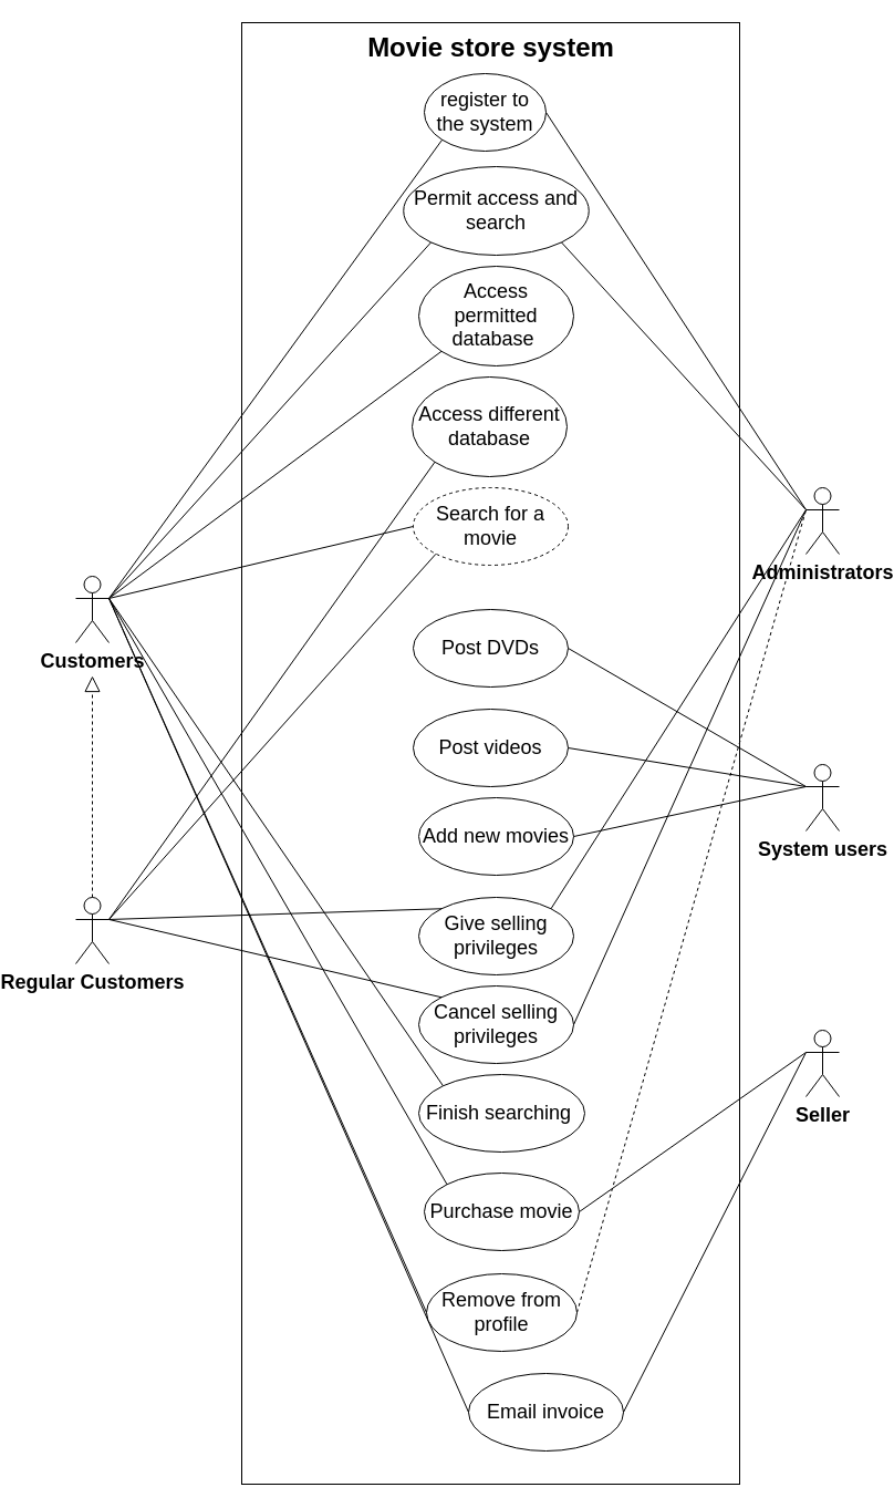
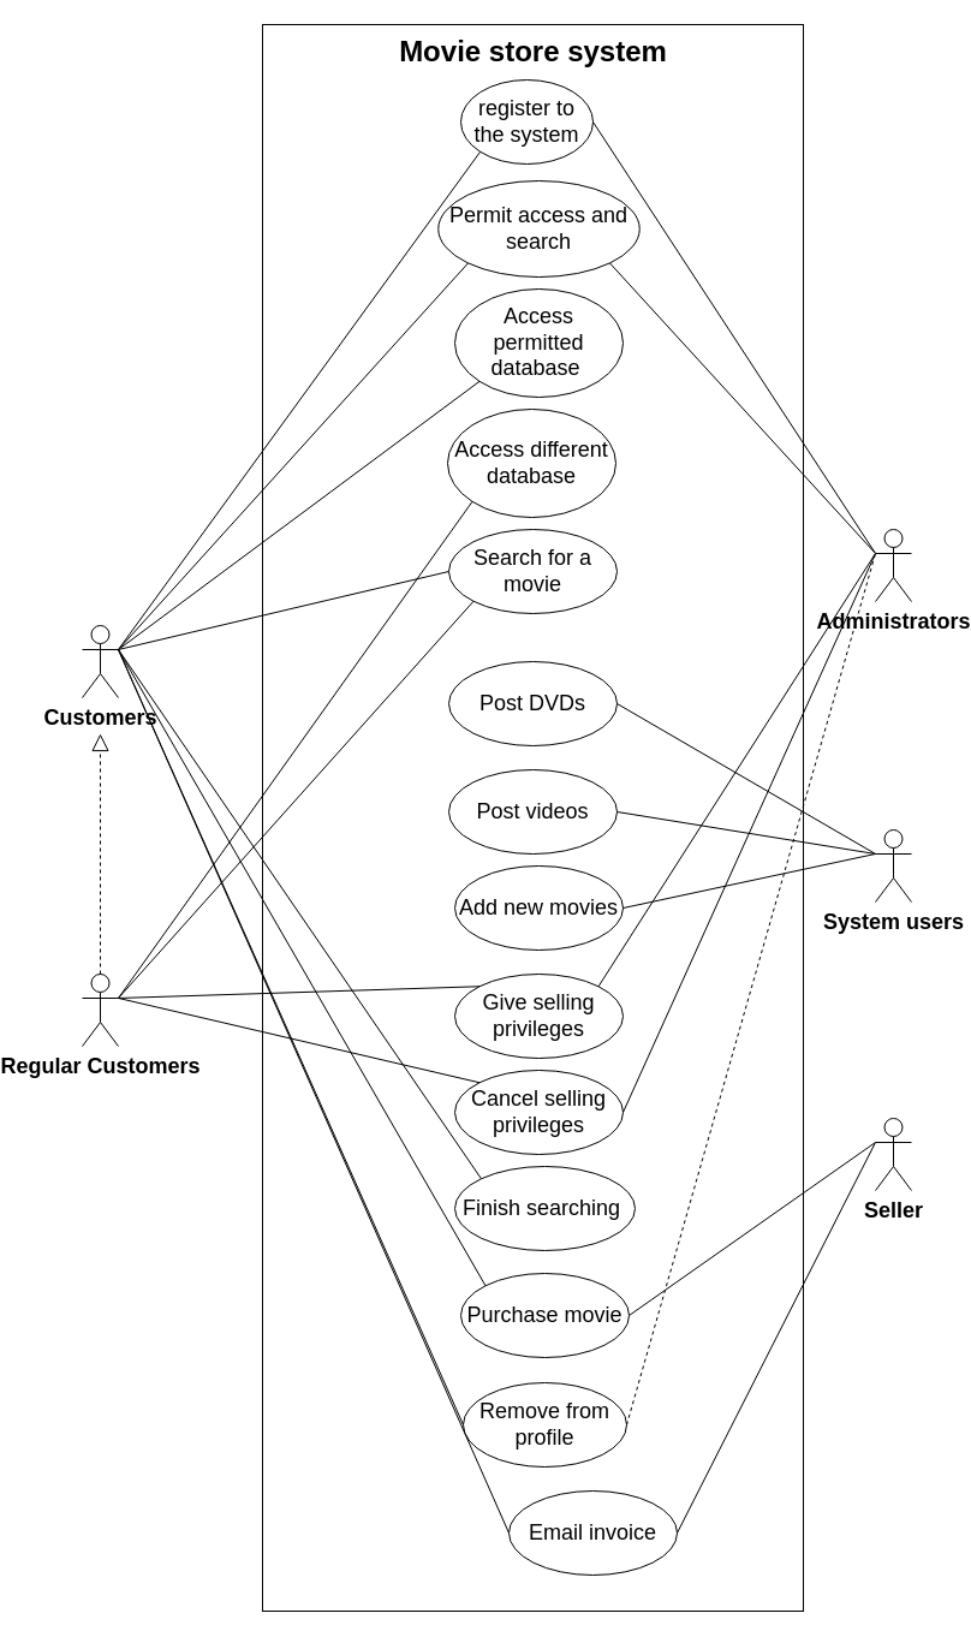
  <mxCell id="0" />
  <mxCell id="1" parent="0" />
  <mxCell id="2" value="" style="html=1;whiteSpace=wrap;" vertex="1" parent="1"><mxGeometry x="170" y="20" width="450" height="1320" as="geometry" /></mxCell>
  <mxCell id="3" value="&lt;font style=&quot;font-size: 24px;&quot;&gt;Movie store system&lt;/font&gt;" style="text;align=center;fontStyle=1;verticalAlign=middle;spacingLeft=3;spacingRight=3;strokeColor=none;rotatable=0;points=[[0,0.5],[1,0.5]];portConstraint=eastwest;html=1;" vertex="1" parent="1"><mxGeometry x="355" y="30" width="80" height="26" as="geometry" /></mxCell>
- <mxCell id="4" value="&lt;font style=&quot;font-size: 18px;&quot;&gt;Search for a movie&lt;/font&gt;" style="ellipse;whiteSpace=wrap;html=1;dashed=1;" vertex="1" parent="1"><mxGeometry x="325" y="440" width="140" height="70" as="geometry" /></mxCell>
+ <mxCell id="4" value="&lt;font style=&quot;font-size: 18px;&quot;&gt;Search for a movie&lt;/font&gt;" style="ellipse;whiteSpace=wrap;html=1;" vertex="1" parent="1"><mxGeometry x="325" y="440" width="140" height="70" as="geometry" /></mxCell>
  <mxCell id="5" value="&lt;font style=&quot;font-size: 18px;&quot;&gt;Email invoice&lt;/font&gt;" style="ellipse;whiteSpace=wrap;html=1;" vertex="1" parent="1"><mxGeometry x="375" y="1240" width="140" height="70" as="geometry" /></mxCell>
  <mxCell id="6" value="&lt;font style=&quot;font-size: 18px;&quot;&gt;Give selling privileges&lt;/font&gt;" style="ellipse;whiteSpace=wrap;html=1;" vertex="1" parent="1"><mxGeometry x="330" y="810" width="140" height="70" as="geometry" /></mxCell>
  <mxCell id="7" value="&lt;span style=&quot;margin: 0px; padding: 0px; user-select: text; -webkit-user-drag: none; -webkit-tap-highlight-color: transparent;&quot; data-ccp-parastyle=&quot;Body Text&quot; class=&quot;NormalTextRun SCXW232298303 BCX0&quot;&gt;&lt;font style=&quot;font-size: 18px;&quot;&gt;register to the system&lt;/font&gt;&lt;/span&gt;" style="ellipse;whiteSpace=wrap;html=1;" vertex="1" parent="1"><mxGeometry x="335" y="66" width="110" height="70" as="geometry" /></mxCell>
  <mxCell id="8" value="&lt;font style=&quot;font-size: 18px;&quot;&gt;Finish searching&amp;nbsp;&lt;/font&gt;" style="ellipse;whiteSpace=wrap;html=1;" vertex="1" parent="1"><mxGeometry x="330" y="970" width="150" height="70" as="geometry" /></mxCell>
  <mxCell id="9" value="&lt;font style=&quot;font-size: 18px;&quot;&gt;Remove from profile&lt;/font&gt;" style="ellipse;whiteSpace=wrap;html=1;" vertex="1" parent="1"><mxGeometry x="337" y="1150" width="136" height="70" as="geometry" /></mxCell>
  <mxCell id="10" value="&lt;font style=&quot;font-size: 18px;&quot;&gt;Purchase movie&lt;/font&gt;" style="ellipse;whiteSpace=wrap;html=1;" vertex="1" parent="1"><mxGeometry x="335" y="1059" width="140" height="70" as="geometry" /></mxCell>
  <mxCell id="11" value="&lt;font style=&quot;font-size: 18px;&quot;&gt;Cancel selling privileges&lt;/font&gt;" style="ellipse;whiteSpace=wrap;html=1;" vertex="1" parent="1"><mxGeometry x="330" y="890" width="140" height="70" as="geometry" /></mxCell>
  <mxCell id="12" value="&lt;font style=&quot;font-size: 18px;&quot;&gt;Post videos&lt;/font&gt;" style="ellipse;whiteSpace=wrap;html=1;" vertex="1" parent="1"><mxGeometry x="325" y="640" width="140" height="70" as="geometry" /></mxCell>
  <mxCell id="13" value="&lt;font style=&quot;font-size: 18px;&quot;&gt;Add new movies&lt;/font&gt;" style="ellipse;whiteSpace=wrap;html=1;" vertex="1" parent="1"><mxGeometry x="330" y="720" width="140" height="70" as="geometry" /></mxCell>
  <mxCell id="14" value="&lt;font style=&quot;font-size: 18px;&quot;&gt;Post DVDs&lt;/font&gt;" style="ellipse;whiteSpace=wrap;html=1;" vertex="1" parent="1"><mxGeometry x="325" y="550" width="140" height="70" as="geometry" /></mxCell>
  <mxCell id="15" value="&lt;font style=&quot;font-size: 18px;&quot;&gt;Access different database&lt;/font&gt;" style="ellipse;whiteSpace=wrap;html=1;" vertex="1" parent="1"><mxGeometry x="324" y="340" width="140" height="90" as="geometry" /></mxCell>
  <mxCell id="16" value="&lt;font style=&quot;font-size: 18px;&quot;&gt;Access permitted database&amp;nbsp;&lt;/font&gt;" style="ellipse;whiteSpace=wrap;html=1;" vertex="1" parent="1"><mxGeometry x="330" y="240" width="140" height="90" as="geometry" /></mxCell>
  <mxCell id="17" value="&lt;font style=&quot;font-size: 18px;&quot;&gt;&lt;span style=&quot;margin: 0px; padding: 0px; user-select: text; -webkit-user-drag: none; -webkit-tap-highlight-color: transparent;&quot; data-ccp-parastyle=&quot;Body Text&quot; class=&quot;NormalTextRun SCXW6328406 BCX0&quot;&gt;Permit access and search&lt;/span&gt;&lt;/font&gt;" style="ellipse;whiteSpace=wrap;html=1;" vertex="1" parent="1"><mxGeometry x="316.25" y="150" width="167.5" height="80" as="geometry" /></mxCell>
  <mxCell id="18" value="&lt;font style=&quot;font-size: 18px;&quot;&gt;&lt;b&gt;Customers&lt;/b&gt;&lt;/font&gt;" style="shape=umlActor;verticalLabelPosition=bottom;verticalAlign=top;html=1;" vertex="1" parent="1"><mxGeometry x="20" y="520" width="30" height="60" as="geometry" /></mxCell>
  <mxCell id="19" value="&lt;b&gt;&lt;font style=&quot;font-size: 18px;&quot;&gt;Regular Customers&lt;/font&gt;&lt;/b&gt;" style="shape=umlActor;verticalLabelPosition=bottom;verticalAlign=top;html=1;" vertex="1" parent="1"><mxGeometry x="20" y="810" width="30" height="60" as="geometry" /></mxCell>
  <mxCell id="20" value="&lt;font style=&quot;font-size: 18px;&quot;&gt;&lt;b&gt;Administrators&lt;/b&gt;&lt;br&gt;&lt;/font&gt;" style="shape=umlActor;verticalLabelPosition=bottom;verticalAlign=top;html=1;" vertex="1" parent="1"><mxGeometry x="680" y="440" width="30" height="60" as="geometry" /></mxCell>
  <mxCell id="21" value="&lt;font style=&quot;font-size: 18px;&quot;&gt;&lt;b&gt;System users&lt;/b&gt;&lt;/font&gt;" style="shape=umlActor;verticalLabelPosition=bottom;verticalAlign=top;html=1;" vertex="1" parent="1"><mxGeometry x="680" y="690" width="30" height="60" as="geometry" /></mxCell>
  <mxCell id="22" value="&lt;font style=&quot;font-size: 18px;&quot;&gt;&lt;b&gt;Seller&lt;/b&gt;&lt;/font&gt;" style="shape=umlActor;verticalLabelPosition=bottom;verticalAlign=top;html=1;" vertex="1" parent="1"><mxGeometry x="680" y="930" width="30" height="60" as="geometry" /></mxCell>
  <mxCell id="23" value="" style="endArrow=none;html=1;rounded=0;exitX=1;exitY=0.333;exitDx=0;exitDy=0;exitPerimeter=0;entryX=0;entryY=1;entryDx=0;entryDy=0;" edge="1" parent="1" source="18" target="7"><mxGeometry width="50" height="50" relative="1" as="geometry"><mxPoint x="350" y="590" as="sourcePoint" /><mxPoint x="400" y="540" as="targetPoint" /></mxGeometry></mxCell>
  <mxCell id="24" value="" style="endArrow=none;html=1;rounded=0;exitX=0;exitY=0.333;exitDx=0;exitDy=0;exitPerimeter=0;entryX=1;entryY=1;entryDx=0;entryDy=0;" edge="1" parent="1" source="20" target="17"><mxGeometry width="50" height="50" relative="1" as="geometry"><mxPoint x="80" y="445" as="sourcePoint" /><mxPoint x="370" y="136" as="targetPoint" /></mxGeometry></mxCell>
  <mxCell id="25" value="" style="endArrow=none;html=1;rounded=0;exitX=1;exitY=0.333;exitDx=0;exitDy=0;exitPerimeter=0;entryX=0;entryY=1;entryDx=0;entryDy=0;" edge="1" parent="1" source="18" target="16"><mxGeometry width="50" height="50" relative="1" as="geometry"><mxPoint x="80" y="445" as="sourcePoint" /><mxPoint x="365" y="219" as="targetPoint" /></mxGeometry></mxCell>
  <mxCell id="26" value="" style="endArrow=none;html=1;rounded=0;exitX=0;exitY=0.333;exitDx=0;exitDy=0;exitPerimeter=0;entryX=1;entryY=0.5;entryDx=0;entryDy=0;" edge="1" parent="1" source="20" target="7"><mxGeometry width="50" height="50" relative="1" as="geometry"><mxPoint x="690" y="460" as="sourcePoint" /><mxPoint x="465" y="219" as="targetPoint" /></mxGeometry></mxCell>
  <mxCell id="27" value="" style="endArrow=block;dashed=1;endFill=0;endSize=12;html=1;rounded=0;exitX=0.5;exitY=0;exitDx=0;exitDy=0;exitPerimeter=0;" edge="1" parent="1" source="19"><mxGeometry width="160" relative="1" as="geometry"><mxPoint x="250" y="520" as="sourcePoint" /><mxPoint x="35" y="610" as="targetPoint" /></mxGeometry></mxCell>
  <mxCell id="28" value="" style="endArrow=none;html=1;rounded=0;exitX=1;exitY=0.333;exitDx=0;exitDy=0;exitPerimeter=0;entryX=0;entryY=1;entryDx=0;entryDy=0;" edge="1" parent="1" source="19" target="15"><mxGeometry width="50" height="50" relative="1" as="geometry"><mxPoint x="310" y="550" as="sourcePoint" /><mxPoint x="360" y="500" as="targetPoint" /></mxGeometry></mxCell>
  <mxCell id="29" value="" style="endArrow=none;html=1;rounded=0;exitX=1;exitY=0.333;exitDx=0;exitDy=0;exitPerimeter=0;entryX=0;entryY=0;entryDx=0;entryDy=0;" edge="1" parent="1" source="19" target="6"><mxGeometry width="50" height="50" relative="1" as="geometry"><mxPoint x="80" y="700" as="sourcePoint" /><mxPoint x="366" y="410" as="targetPoint" /></mxGeometry></mxCell>
  <mxCell id="30" value="" style="endArrow=none;html=1;rounded=0;exitX=1;exitY=0.333;exitDx=0;exitDy=0;exitPerimeter=0;entryX=0;entryY=0.5;entryDx=0;entryDy=0;" edge="1" parent="1" source="18" target="4"><mxGeometry width="50" height="50" relative="1" as="geometry"><mxPoint x="80" y="700" as="sourcePoint" /><mxPoint x="370" y="500" as="targetPoint" /></mxGeometry></mxCell>
  <mxCell id="31" value="" style="endArrow=none;html=1;rounded=0;exitX=0;exitY=0.333;exitDx=0;exitDy=0;exitPerimeter=0;entryX=1;entryY=0.5;entryDx=0;entryDy=0;" edge="1" parent="1" source="21" target="14"><mxGeometry width="50" height="50" relative="1" as="geometry"><mxPoint x="80" y="700" as="sourcePoint" /><mxPoint x="370" y="500" as="targetPoint" /></mxGeometry></mxCell>
  <mxCell id="32" value="" style="endArrow=none;html=1;rounded=0;exitX=0;exitY=0.333;exitDx=0;exitDy=0;exitPerimeter=0;entryX=1;entryY=0.5;entryDx=0;entryDy=0;" edge="1" parent="1" source="21" target="12"><mxGeometry width="50" height="50" relative="1" as="geometry"><mxPoint x="700" y="790" as="sourcePoint" /><mxPoint x="484" y="595" as="targetPoint" /></mxGeometry></mxCell>
  <mxCell id="33" value="" style="endArrow=none;html=1;rounded=0;exitX=1;exitY=0.333;exitDx=0;exitDy=0;exitPerimeter=0;entryX=0;entryY=1;entryDx=0;entryDy=0;" edge="1" parent="1" source="19" target="4"><mxGeometry width="50" height="50" relative="1" as="geometry"><mxPoint x="80" y="700" as="sourcePoint" /><mxPoint x="366" y="410" as="targetPoint" /></mxGeometry></mxCell>
  <mxCell id="34" value="" style="endArrow=none;html=1;rounded=0;exitX=0;exitY=0.333;exitDx=0;exitDy=0;exitPerimeter=0;entryX=1;entryY=0;entryDx=0;entryDy=0;" edge="1" parent="1" source="20" target="6"><mxGeometry width="50" height="50" relative="1" as="geometry"><mxPoint x="690" y="460" as="sourcePoint" /><mxPoint x="464" y="220" as="targetPoint" /></mxGeometry></mxCell>
  <mxCell id="35" value="" style="endArrow=none;html=1;rounded=0;exitX=0;exitY=0.333;exitDx=0;exitDy=0;exitPerimeter=0;entryX=1;entryY=0.5;entryDx=0;entryDy=0;" edge="1" parent="1" source="21" target="13"><mxGeometry width="50" height="50" relative="1" as="geometry"><mxPoint x="690" y="790" as="sourcePoint" /><mxPoint x="475" y="685" as="targetPoint" /></mxGeometry></mxCell>
  <mxCell id="36" value="" style="endArrow=none;html=1;rounded=0;exitX=0;exitY=0.333;exitDx=0;exitDy=0;exitPerimeter=0;entryX=1;entryY=0.5;entryDx=0;entryDy=0;" edge="1" parent="1" source="20" target="11"><mxGeometry width="50" height="50" relative="1" as="geometry"><mxPoint x="690" y="480" as="sourcePoint" /><mxPoint x="459" y="830" as="targetPoint" /></mxGeometry></mxCell>
  <mxCell id="37" value="" style="endArrow=none;html=1;rounded=0;exitX=1;exitY=0.333;exitDx=0;exitDy=0;exitPerimeter=0;entryX=0;entryY=0;entryDx=0;entryDy=0;" edge="1" parent="1" source="18" target="8"><mxGeometry width="50" height="50" relative="1" as="geometry"><mxPoint x="80" y="500" as="sourcePoint" /><mxPoint x="335" y="485" as="targetPoint" /></mxGeometry></mxCell>
  <mxCell id="38" value="" style="endArrow=none;html=1;rounded=0;exitX=1;exitY=0.333;exitDx=0;exitDy=0;exitPerimeter=0;entryX=0;entryY=0;entryDx=0;entryDy=0;" edge="1" parent="1" source="19" target="11"><mxGeometry width="50" height="50" relative="1" as="geometry"><mxPoint x="80" y="790" as="sourcePoint" /><mxPoint x="360" y="831" as="targetPoint" /></mxGeometry></mxCell>
  <mxCell id="39" value="" style="endArrow=none;html=1;rounded=0;exitX=1;exitY=0.333;exitDx=0;exitDy=0;exitPerimeter=0;entryX=0;entryY=0;entryDx=0;entryDy=0;" edge="1" parent="1" source="18" target="10"><mxGeometry width="50" height="50" relative="1" as="geometry"><mxPoint x="80" y="790" as="sourcePoint" /><mxPoint x="-233.333" y="1030" as="targetPoint" /></mxGeometry></mxCell>
  <mxCell id="40" value="" style="endArrow=none;html=1;rounded=0;exitX=1;exitY=0.5;exitDx=0;exitDy=0;entryX=0;entryY=0.333;entryDx=0;entryDy=0;entryPerimeter=0;" edge="1" parent="1" source="10" target="22"><mxGeometry width="50" height="50" relative="1" as="geometry"><mxPoint x="470" y="980" as="sourcePoint" /><mxPoint x="520" y="930" as="targetPoint" /></mxGeometry></mxCell>
  <mxCell id="41" value="" style="endArrow=none;html=1;rounded=0;exitX=1;exitY=0.5;exitDx=0;exitDy=0;entryX=0;entryY=0.333;entryDx=0;entryDy=0;entryPerimeter=0;dashed=1;" edge="1" parent="1" source="9" target="20"><mxGeometry width="50" height="50" relative="1" as="geometry"><mxPoint x="485" y="1104" as="sourcePoint" /><mxPoint x="690" y="1099" as="targetPoint" /></mxGeometry></mxCell>
  <mxCell id="42" value="" style="endArrow=none;html=1;rounded=0;exitX=1;exitY=0.5;exitDx=0;exitDy=0;entryX=0;entryY=0.333;entryDx=0;entryDy=0;entryPerimeter=0;" edge="1" parent="1" source="5" target="22"><mxGeometry width="50" height="50" relative="1" as="geometry"><mxPoint x="485" y="1104" as="sourcePoint" /><mxPoint x="690" y="1099" as="targetPoint" /></mxGeometry></mxCell>
  <mxCell id="43" value="" style="endArrow=none;html=1;rounded=0;exitX=1;exitY=0.333;exitDx=0;exitDy=0;exitPerimeter=0;entryX=0;entryY=0.5;entryDx=0;entryDy=0;" edge="1" parent="1" source="18" target="9"><mxGeometry width="50" height="50" relative="1" as="geometry"><mxPoint x="60" y="540" as="sourcePoint" /><mxPoint x="365" y="1080" as="targetPoint" /></mxGeometry></mxCell>
  <mxCell id="44" value="" style="endArrow=none;html=1;rounded=0;exitX=1;exitY=0.333;exitDx=0;exitDy=0;exitPerimeter=0;entryX=0;entryY=0.5;entryDx=0;entryDy=0;" edge="1" parent="1" source="18" target="5"><mxGeometry width="50" height="50" relative="1" as="geometry"><mxPoint x="60" y="840" as="sourcePoint" /><mxPoint x="345" y="1285" as="targetPoint" /></mxGeometry></mxCell>
  <mxCell id="45" value="" style="endArrow=none;html=1;rounded=0;exitX=1;exitY=0.333;exitDx=0;exitDy=0;exitPerimeter=0;entryX=0;entryY=1;entryDx=0;entryDy=0;" edge="1" parent="1" source="18" target="17"><mxGeometry width="50" height="50" relative="1" as="geometry"><mxPoint x="60" y="540" as="sourcePoint" /><mxPoint x="360" y="309" as="targetPoint" /></mxGeometry></mxCell>
